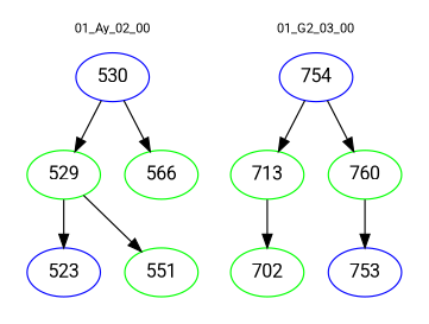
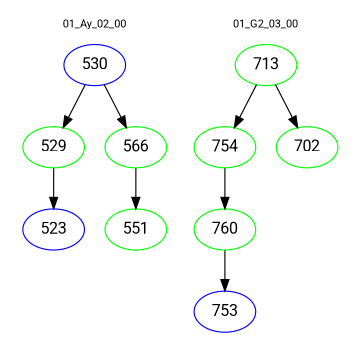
  digraph {
    fontname=Roboto
    node [color=green fontname=Roboto]
    edge [color=black fontname=Roboto]
    n1 [color=blue label=530]
    n2 [label=529]
    n3 [label=566]
    n4 [color=blue label=523]
    n5 [label=551]
-   n6 [color=blue label=754]
+   n6 [label=754]
    n7 [label=713]
    n8 [label=760]
    n9 [label=702]
    n10 [color=blue label=753]
    subgraph cluster_1 {
      color=white
      fontsize=10
      label="01_Ay_02_00"
      n1
      n2
      n3
      n4
      n5
    }
    subgraph cluster_2 {
      color=white
      fontsize=10
      label="01_G2_03_00"
      n6
      n7
      n8
      n9
      n10
    }
    n1 -> n2
    n1 -> n3
    n2 -> n4
-   n2 -> n5
-   n6 -> n7
+   n3 -> n5
+   n7 -> n6
    n6 -> n8
    n7 -> n9
    n8 -> n10
  }
